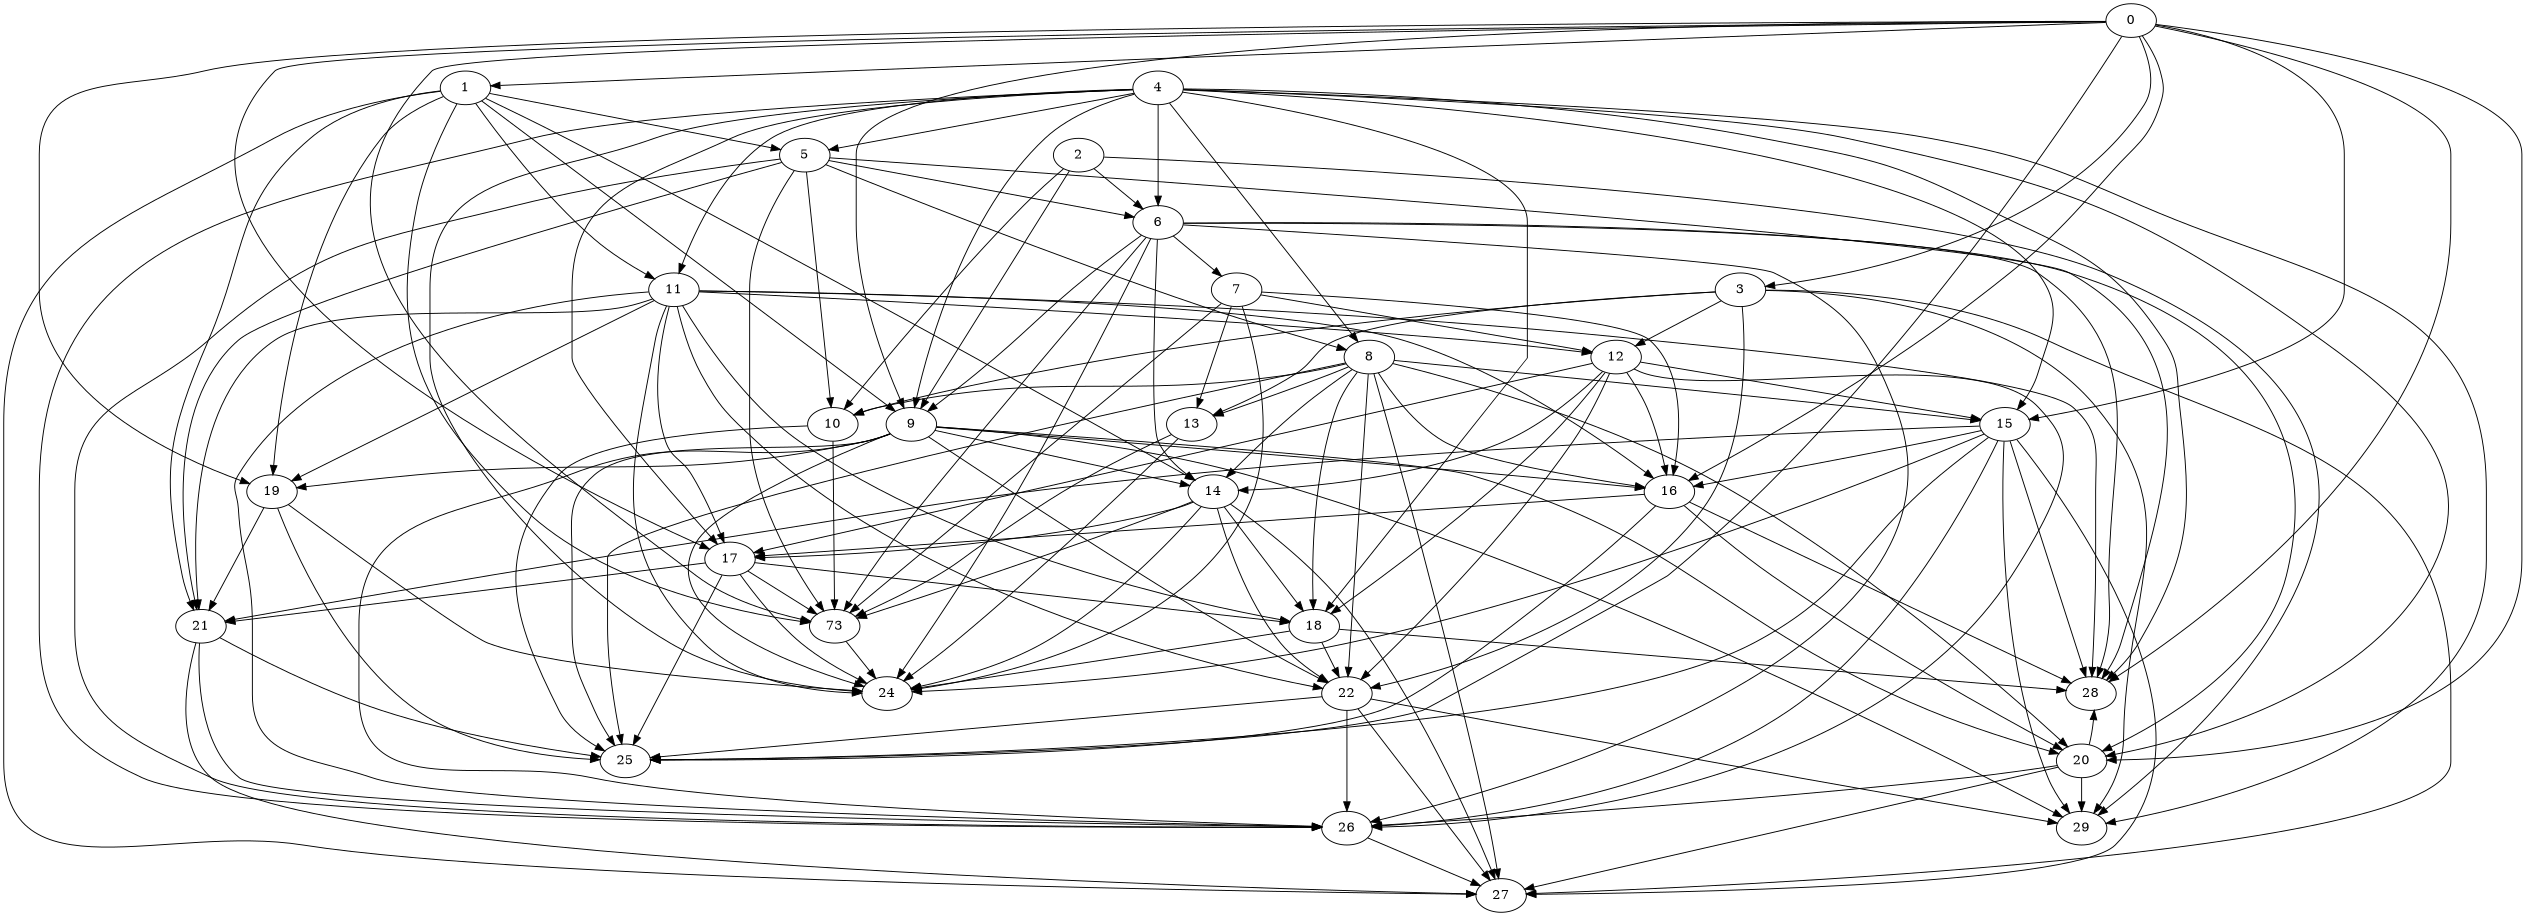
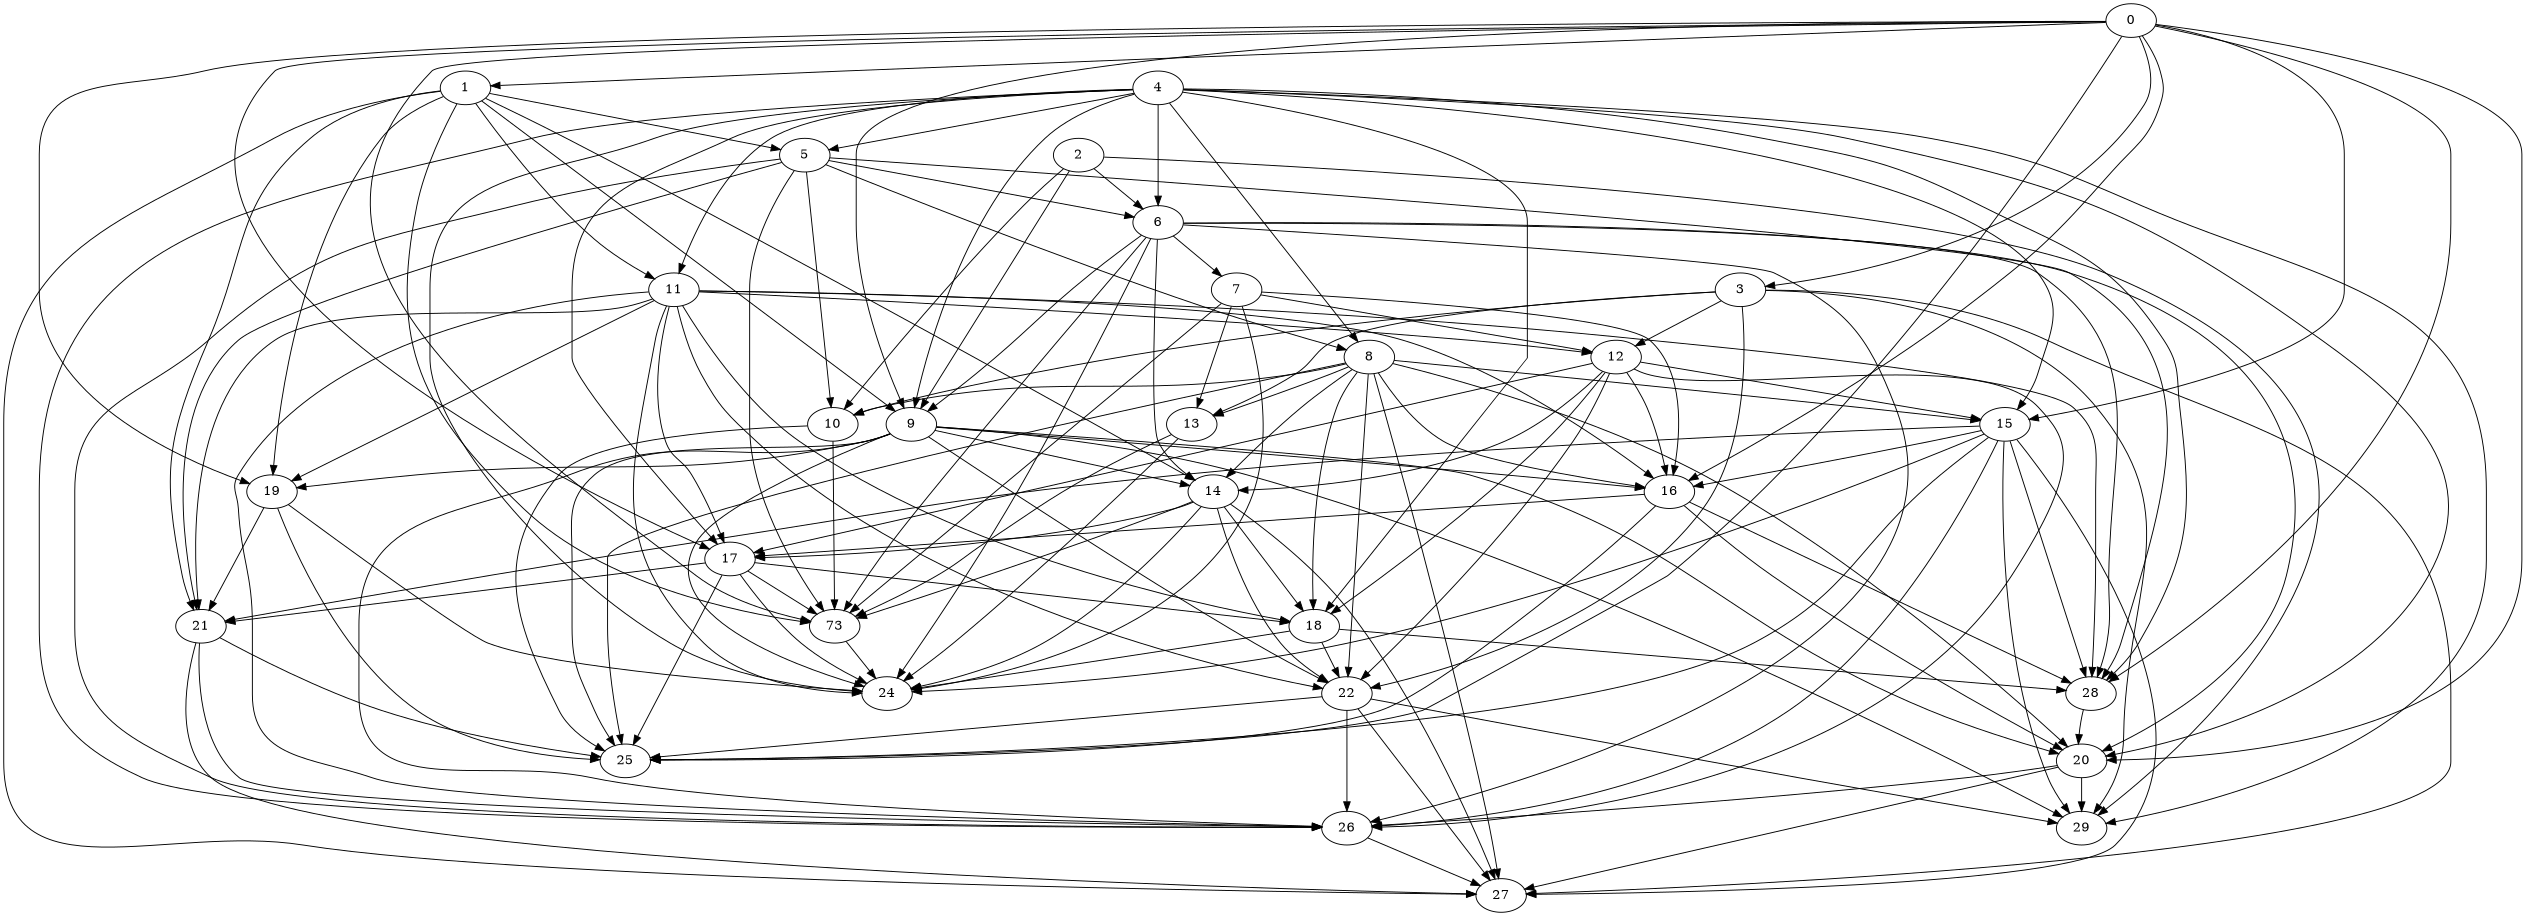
  digraph {
    "Duplicate states"=0
    GraphType=Random
    "Max states in OPEN"=0
    Modes="120000ms; topo-ordered tasks, ; Pruning: task equivalence, fixed order ready list, ; F-value: ; Optimisation: best schedule length (SL) optimisation on equal, "
    NumberOfTasks=30
    "Pruned using list schedule length"=1
    "States removed from OPEN"=0
    TargetSystem="Homogeneous-4"
    "Time to schedule (ms)"=110
    "Total idle time"=550
    "Total schedule length"=373
    "Total sequential time"=864
    "Total states created"=2
    node [Processor=0 "Start time"=0 Weight=24]
    edge [Weight=5]
    0 ["Finish time"=19 Weight=19]
    1 ["Finish time"=48 "Start time"=19 Weight=29]
    3 ["Finish time"=32 Processor=2 "Start time"=22 Weight=10]
    9 ["Finish time"=144 Processor=1 "Start time"=120]
    15 ["Finish time"=204 Processor=1 "Start time"=185 Weight=19]
    16 ["Finish time"=214 Processor=1 "Start time"=204 Weight=10]
    17 ["Finish time"=242 "Start time"=218]
    19 ["Finish time"=169 Processor=3 "Start time"=154 Weight=15]
    20 ["Finish time"=243 Processor=1 "Start time"=214 Weight=29]
    n10 ["Finish time"=279 Processor=2 "Start time"=250 Weight=29 label=73]
    28 ["Finish time"=321 Processor=3 "Start time"=282 Weight=39]
    25 ["Finish time"=350 Processor=3 "Start time"=321 Weight=29]
    5 ["Finish time"=92 "Start time"=48 Weight=44]
    11 ["Finish time"=97 Processor=1 "Start time"=53 Weight=44]
    14 ["Finish time"=218 "Start time"=179 Weight=39]
    21 ["Finish time"=266 Processor=1 "Start time"=247 Weight=19]
    27 ["Finish time"=373 "Start time"=349]
    29 ["Finish time"=358 Processor=2 "Start time"=309 Weight=49]
    10 ["Finish time"=188 Processor=3 "Start time"=169 Weight=19]
    12 ["Finish time"=179 "Start time"=140 Weight=39]
    22 ["Finish time"=305 "Start time"=276 Weight=29]
    13 ["Finish time"=195 Processor=2 "Start time"=146 Weight=49]
    26 ["Finish time"=349 "Start time"=305 Weight=44]
    24 ["Finish time"=333 Processor=1 "Start time"=284 Weight=49]
    18 ["Finish time"=276 "Start time"=242 Weight=34]
    6 ["Finish time"=116 "Start time"=92]
    8 ["Finish time"=113 Processor=2 "Start time"=94 Weight=19]
    7 ["Finish time"=140 "Start time"=116]
    4 ["Finish time"=24 Processor=1]
    2 ["Finish time"=15 Processor=2 Weight=15]
    0 -> 1 [Weight=8]
    0 -> 3 [Weight=3]
    0 -> 9 [Weight=8]
    0 -> 15 [Weight=7]
    0 -> 16 [Weight=7]
    0 -> 17 [Weight=2]
    0 -> 19 [Weight=2]
    0 -> 20 [Weight=4]
    0 -> n10
    0 -> 28 [Weight=10]
    0 -> 25 [Weight=9]
    1 -> 9
    1 -> 19 [Weight=3]
    1 -> n10 [Weight=3]
    1 -> 5 [Weight=7]
    1 -> 11
    1 -> 14 [Weight=6]
    1 -> 21 [Weight=7]
    1 -> 27 [Weight=8]
    3 -> 27 [Weight=9]
    3 -> 29 [Weight=7]
    3 -> 10 [Weight=7]
    3 -> 12 [Weight=9]
    3 -> 22 [Weight=8]
    3 -> 13 [Weight=4]
    9 -> 16 [Weight=8]
    9 -> 19 [Weight=10]
    9 -> 20 [Weight=7]
    9 -> 25 [Weight=3]
    9 -> 14 [Weight=9]
    9 -> 29 [Weight=4]
    9 -> 22 [Weight=2]
    9 -> 26 [Weight=10]
    9 -> 24 [Weight=4]
    15 -> 16 [Weight=4]
    15 -> 28 [Weight=9]
    15 -> 25 [Weight=8]
    15 -> 21 [Weight=8]
    15 -> 27 [Weight=3]
    15 -> 29 [Weight=8]
    15 -> 26 [Weight=6]
    15 -> 24 [Weight=2]
    16 -> 17 [Weight=3]
    16 -> 20 [Weight=10]
    16 -> 28 [Weight=3]
    16 -> 25 [Weight=4]
    17 -> n10 [Weight=8]
    17 -> 25 [Weight=7]
    17 -> 21
    17 -> 24
    17 -> 18 [Weight=2]
    19 -> 25 [Weight=9]
    19 -> 21 [Weight=3]
    19 -> 24 [Weight=9]
-   20 -> 28 [Weight=10]
+   28 -> 20 [Weight=10]
    20 -> 27 [Weight=3]
    20 -> 29 [Weight=2]
    20 -> 26
    n10 -> 24 [Weight=4]
    5 -> n10 [Weight=10]
    5 -> 28 [Weight=8]
    5 -> 21 [Weight=9]
    5 -> 10 [Weight=6]
    5 -> 26 [Weight=4]
    5 -> 6 [Weight=7]
    5 -> 8 [Weight=2]
    11 -> 16 [Weight=8]
    11 -> 17
    11 -> 19 [Weight=2]
    11 -> 28 [Weight=8]
    11 -> 21
    11 -> 12 [Weight=9]
    11 -> 22 [Weight=8]
    11 -> 26 [Weight=8]
    11 -> 24
    11 -> 18 [Weight=6]
    14 -> 17
    14 -> n10 [Weight=7]
    14 -> 27 [Weight=7]
    14 -> 22 [Weight=10]
    14 -> 24 [Weight=8]
    14 -> 18 [Weight=9]
    21 -> 25 [Weight=7]
    21 -> 27 [Weight=2]
    21 -> 26
    10 -> n10 [Weight=2]
    10 -> 25
    12 -> 15 [Weight=6]
    12 -> 16 [Weight=6]
    12 -> 17 [Weight=9]
    12 -> 14 [Weight=6]
    12 -> 22 [Weight=7]
    12 -> 26 [Weight=3]
    12 -> 18 [Weight=9]
    22 -> 25 [Weight=6]
    22 -> 27 [Weight=9]
    22 -> 29 [Weight=4]
    22 -> 26 [Weight=3]
    13 -> n10 [Weight=9]
    13 -> 24 [Weight=6]
    26 -> 27 [Weight=2]
    18 -> 28 [Weight=6]
    18 -> 22 [Weight=6]
    18 -> 24 [Weight=8]
    6 -> 9 [Weight=4]
    6 -> 20 [Weight=7]
    6 -> n10 [Weight=3]
    6 -> 28 [Weight=9]
    6 -> 14 [Weight=4]
    6 -> 26 [Weight=8]
    6 -> 24 [Weight=2]
    6 -> 7
    8 -> 15
    8 -> 16 [Weight=4]
    8 -> 20
    8 -> 25
    8 -> 14 [Weight=3]
    8 -> 27 [Weight=9]
    8 -> 10 [Weight=3]
    8 -> 22
    8 -> 13
    8 -> 18 [Weight=9]
    7 -> 16
    7 -> n10 [Weight=3]
    7 -> 12 [Weight=9]
    7 -> 13 [Weight=6]
    7 -> 24 [Weight=7]
    4 -> 9
    4 -> 15
    4 -> 17 [Weight=9]
    4 -> 20 [Weight=2]
    4 -> 28 [Weight=8]
    4 -> 5 [Weight=3]
    4 -> 11
    4 -> 29
    4 -> 26 [Weight=6]
    4 -> 24 [Weight=7]
    4 -> 18 [Weight=8]
    4 -> 6 [Weight=4]
    4 -> 8 [Weight=10]
    2 -> 9 [Weight=2]
    2 -> 29 [Weight=7]
    2 -> 10 [Weight=7]
    2 -> 6 [Weight=4]
  }
